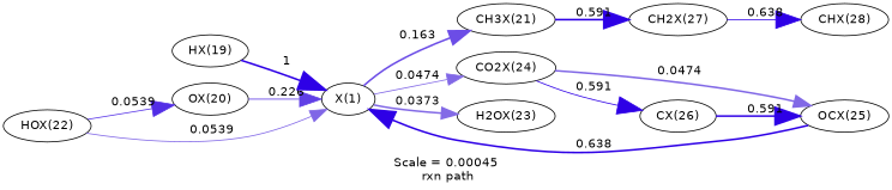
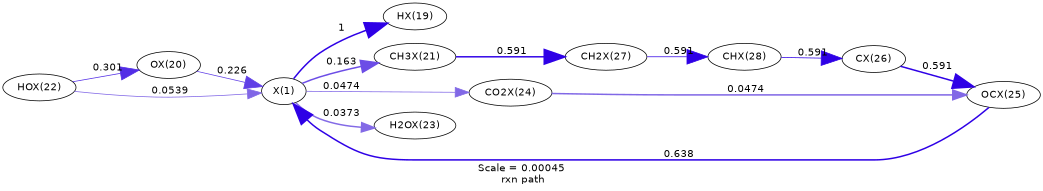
  digraph {
    fontname=Helvetica
    label="Scale = 0.00045\l rxn path"
    rankdir=LR
    node [fontname=Helvetica]
    edge [arrowsize=2.8 color="0.7, 1.09, 0.9" fontname=Helvetica style=bold]
    n1 [label="OX(20)"]
    n2 [label="X(1)"]
    n3 [label="HX(19)"]
    n4 [label="CH3X(21)"]
    n5 [label="CO2X(24)"]
    n6 [label="H2OX(23)"]
    n7 [label="CH2X(27)"]
    n8 [label="OCX(25)"]
    n9 [label="HOX(22)"]
    n10 [label="CHX(28)"]
    n11 [label="CX(26)"]
    n1 -> n2 [arrowsize=2.44 color="0.7, 0.726, 0.9" label=" 0.226" style=solid]
-   n3 -> n2 [arrowsize=3 color="0.7, 1.5, 0.9" label=" 1"]
+   n2 -> n3 [arrowsize=3 color="0.7, 1.5, 0.9" label=" 1"]
    n2 -> n4 [arrowsize=2.32 color="0.7, 0.663, 0.9" label=" 0.163"]
    n2 -> n5 [arrowsize=1.85 color="0.7, 0.547, 0.9" label=" 0.0474" style=solid]
    n2 -> n6 [arrowsize=1.76 color="0.7, 0.537, 0.9" label=" 0.0373"]
    n4 -> n7 [label=" 0.591"]
    n5 -> n8 [arrowsize=1.85 color="0.7, 0.547, 0.9" label=" 0.0474"]
-   n7 -> n10 [label=" 0.638" style=solid]
+   n7 -> n10 [label=" 0.591" style=solid]
    n8 -> n2 [arrowsize=2.83 color="0.7, 1.14, 0.9" label=" 0.638"]
-   n9 -> n1 [arrowsize=2.55 color="0.7, 0.801, 0.9" label=" 0.0539" style=solid]
+   n9 -> n1 [arrowsize=2.55 color="0.7, 0.801, 0.9" label=" 0.301" style=solid]
    n9 -> n2 [arrowsize=1.9 color="0.7, 0.554, 0.9" label=" 0.0539" style=solid]
-   n5 -> n11 [label=" 0.591" style=solid]
+   n10 -> n11 [label=" 0.591" style=solid]
    n11 -> n8 [label=" 0.591"]
  }
